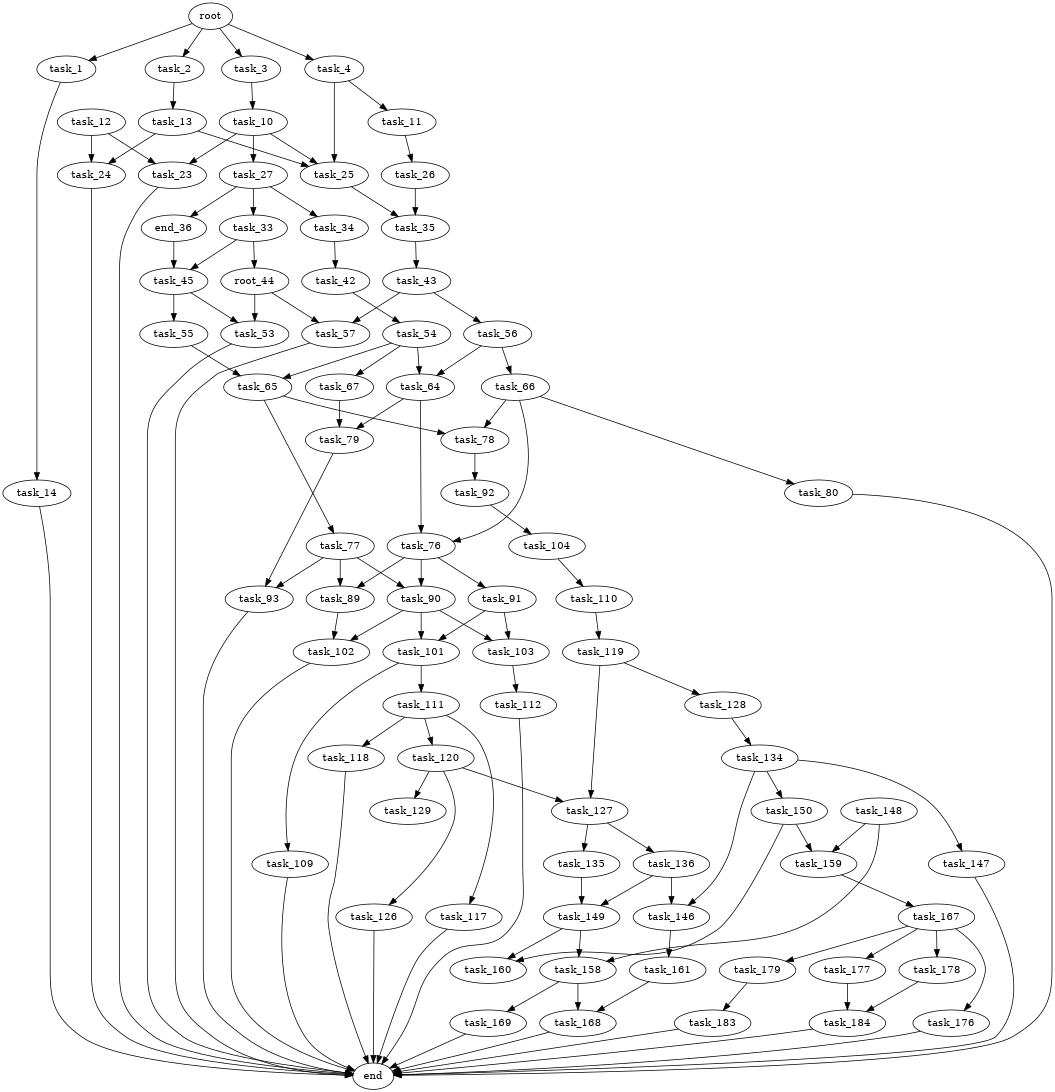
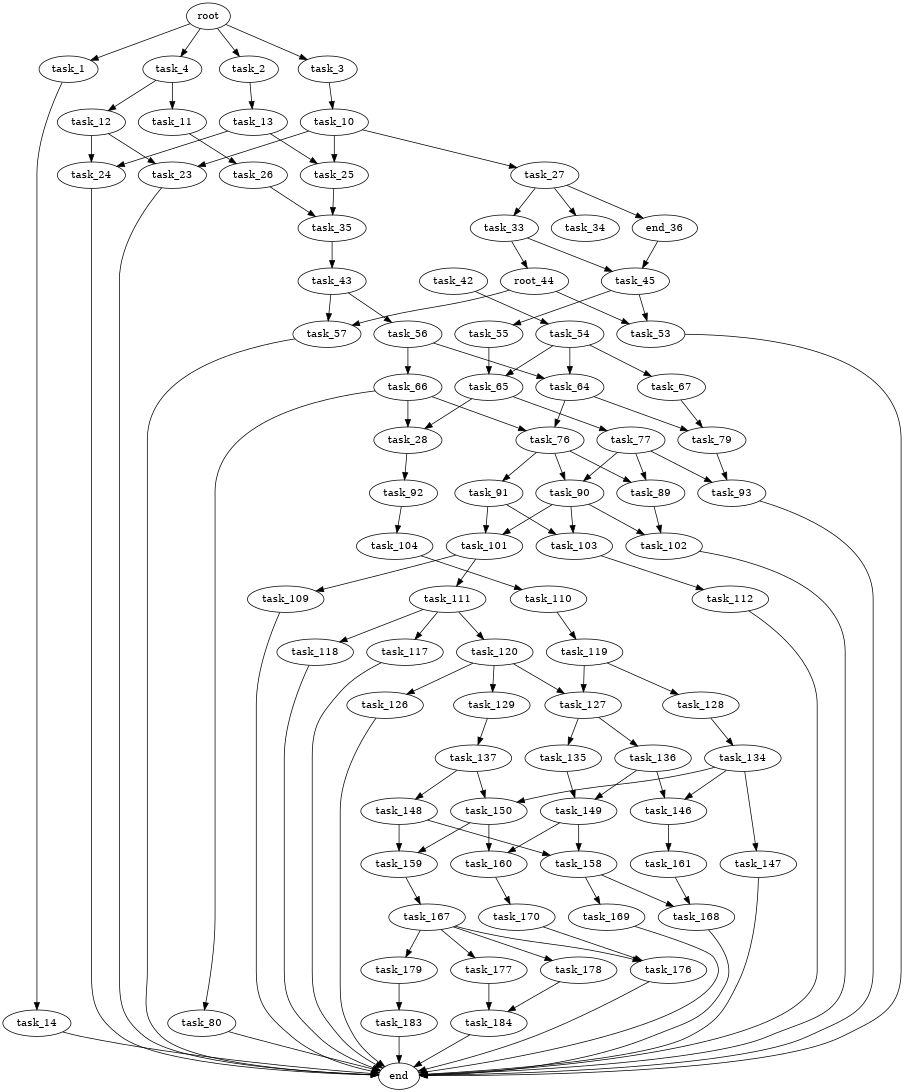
  digraph {
    fontname="DejaVu Serif"
    node [fontname="DejaVu Serif"]
    edge [fontname="DejaVu Serif"]
    root
    task_1
    task_2
    task_3
    task_4
    task_14
    task_13
    task_10
    task_11
    task_12
    end
    task_25
    task_24
    task_23
    task_27
    task_26
    task_35
    task_33
    task_34
    n20 [label=end_36]
    task_43
    n22 [label=root_44]
    task_45
    task_42
    task_57
    task_56
    task_53
    task_55
    task_54
    task_65
    task_64
    task_67
    task_66
    task_76
    task_79
    task_77
-   task_78
+   task_78 [label=task_28]
    task_80
    task_89
    task_90
    task_91
    task_93
    task_92
    task_102
    task_101
    task_103
    task_104
    task_109
    task_111
    task_112
    task_110
    task_117
    task_118
    task_120
    task_119
    task_127
    task_126
    task_129
    task_128
    task_135
    task_136
    task_134
+   task_137
    task_149
    task_146
    task_147
    task_150
    task_148
    task_160
    task_158
    task_161
    task_159
    task_168
    task_167
+   task_170
    task_169
    task_176
    task_177
    task_178
    task_179
    task_184
    task_183
    root -> task_1
    root -> task_2
    root -> task_3
    root -> task_4
    task_1 -> task_14
    task_2 -> task_13
    task_3 -> task_10
    task_4 -> task_11
-   task_4 -> task_25
+   task_4 -> task_12
    task_14 -> end
    task_13 -> task_25
    task_13 -> task_24
    task_10 -> task_25
    task_10 -> task_23
    task_10 -> task_27
    task_11 -> task_26
    task_12 -> task_24
    task_12 -> task_23
    task_25 -> task_35
    task_24 -> end
    task_23 -> end
    task_27 -> task_33
    task_27 -> task_34
    task_27 -> n20
    task_26 -> task_35
    task_35 -> task_43
    task_33 -> n22
    task_33 -> task_45
-   task_34 -> task_42
    n20 -> task_45
    task_43 -> task_57
    task_43 -> task_56
    n22 -> task_57
    n22 -> task_53
    task_45 -> task_53
    task_45 -> task_55
    task_42 -> task_54
    task_57 -> end
    task_56 -> task_64
    task_56 -> task_66
    task_53 -> end
    task_55 -> task_65
    task_54 -> task_65
    task_54 -> task_64
    task_54 -> task_67
    task_65 -> task_77
    task_65 -> task_78
    task_64 -> task_76
    task_64 -> task_79
    task_67 -> task_79
    task_66 -> task_76
    task_66 -> task_78
    task_66 -> task_80
    task_76 -> task_89
    task_76 -> task_90
    task_76 -> task_91
    task_79 -> task_93
    task_77 -> task_89
    task_77 -> task_90
    task_77 -> task_93
    task_78 -> task_92
    task_80 -> end
    task_89 -> task_102
    task_90 -> task_102
    task_90 -> task_101
    task_90 -> task_103
    task_91 -> task_101
    task_91 -> task_103
    task_93 -> end
    task_92 -> task_104
    task_102 -> end
    task_101 -> task_109
    task_101 -> task_111
    task_103 -> task_112
    task_104 -> task_110
    task_109 -> end
    task_111 -> task_117
    task_111 -> task_118
    task_111 -> task_120
    task_112 -> end
    task_110 -> task_119
    task_117 -> end
    task_118 -> end
    task_120 -> task_127
    task_120 -> task_126
    task_120 -> task_129
    task_119 -> task_127
    task_119 -> task_128
    task_127 -> task_135
    task_127 -> task_136
    task_126 -> end
+   task_129 -> task_137
    task_128 -> task_134
    task_135 -> task_149
    task_136 -> task_149
    task_136 -> task_146
    task_134 -> task_146
    task_134 -> task_147
    task_134 -> task_150
+   task_137 -> task_150
+   task_137 -> task_148
    task_149 -> task_160
    task_149 -> task_158
    task_146 -> task_161
    task_147 -> end
    task_150 -> task_160
    task_150 -> task_159
    task_148 -> task_158
    task_148 -> task_159
+   task_160 -> task_170
    task_158 -> task_168
    task_158 -> task_169
    task_161 -> task_168
    task_159 -> task_167
    task_168 -> end
    task_167 -> task_176
    task_167 -> task_177
    task_167 -> task_178
    task_167 -> task_179
+   task_170 -> task_176
    task_169 -> end
    task_176 -> end
    task_177 -> task_184
    task_178 -> task_184
    task_179 -> task_183
    task_184 -> end
    task_183 -> end
  }
